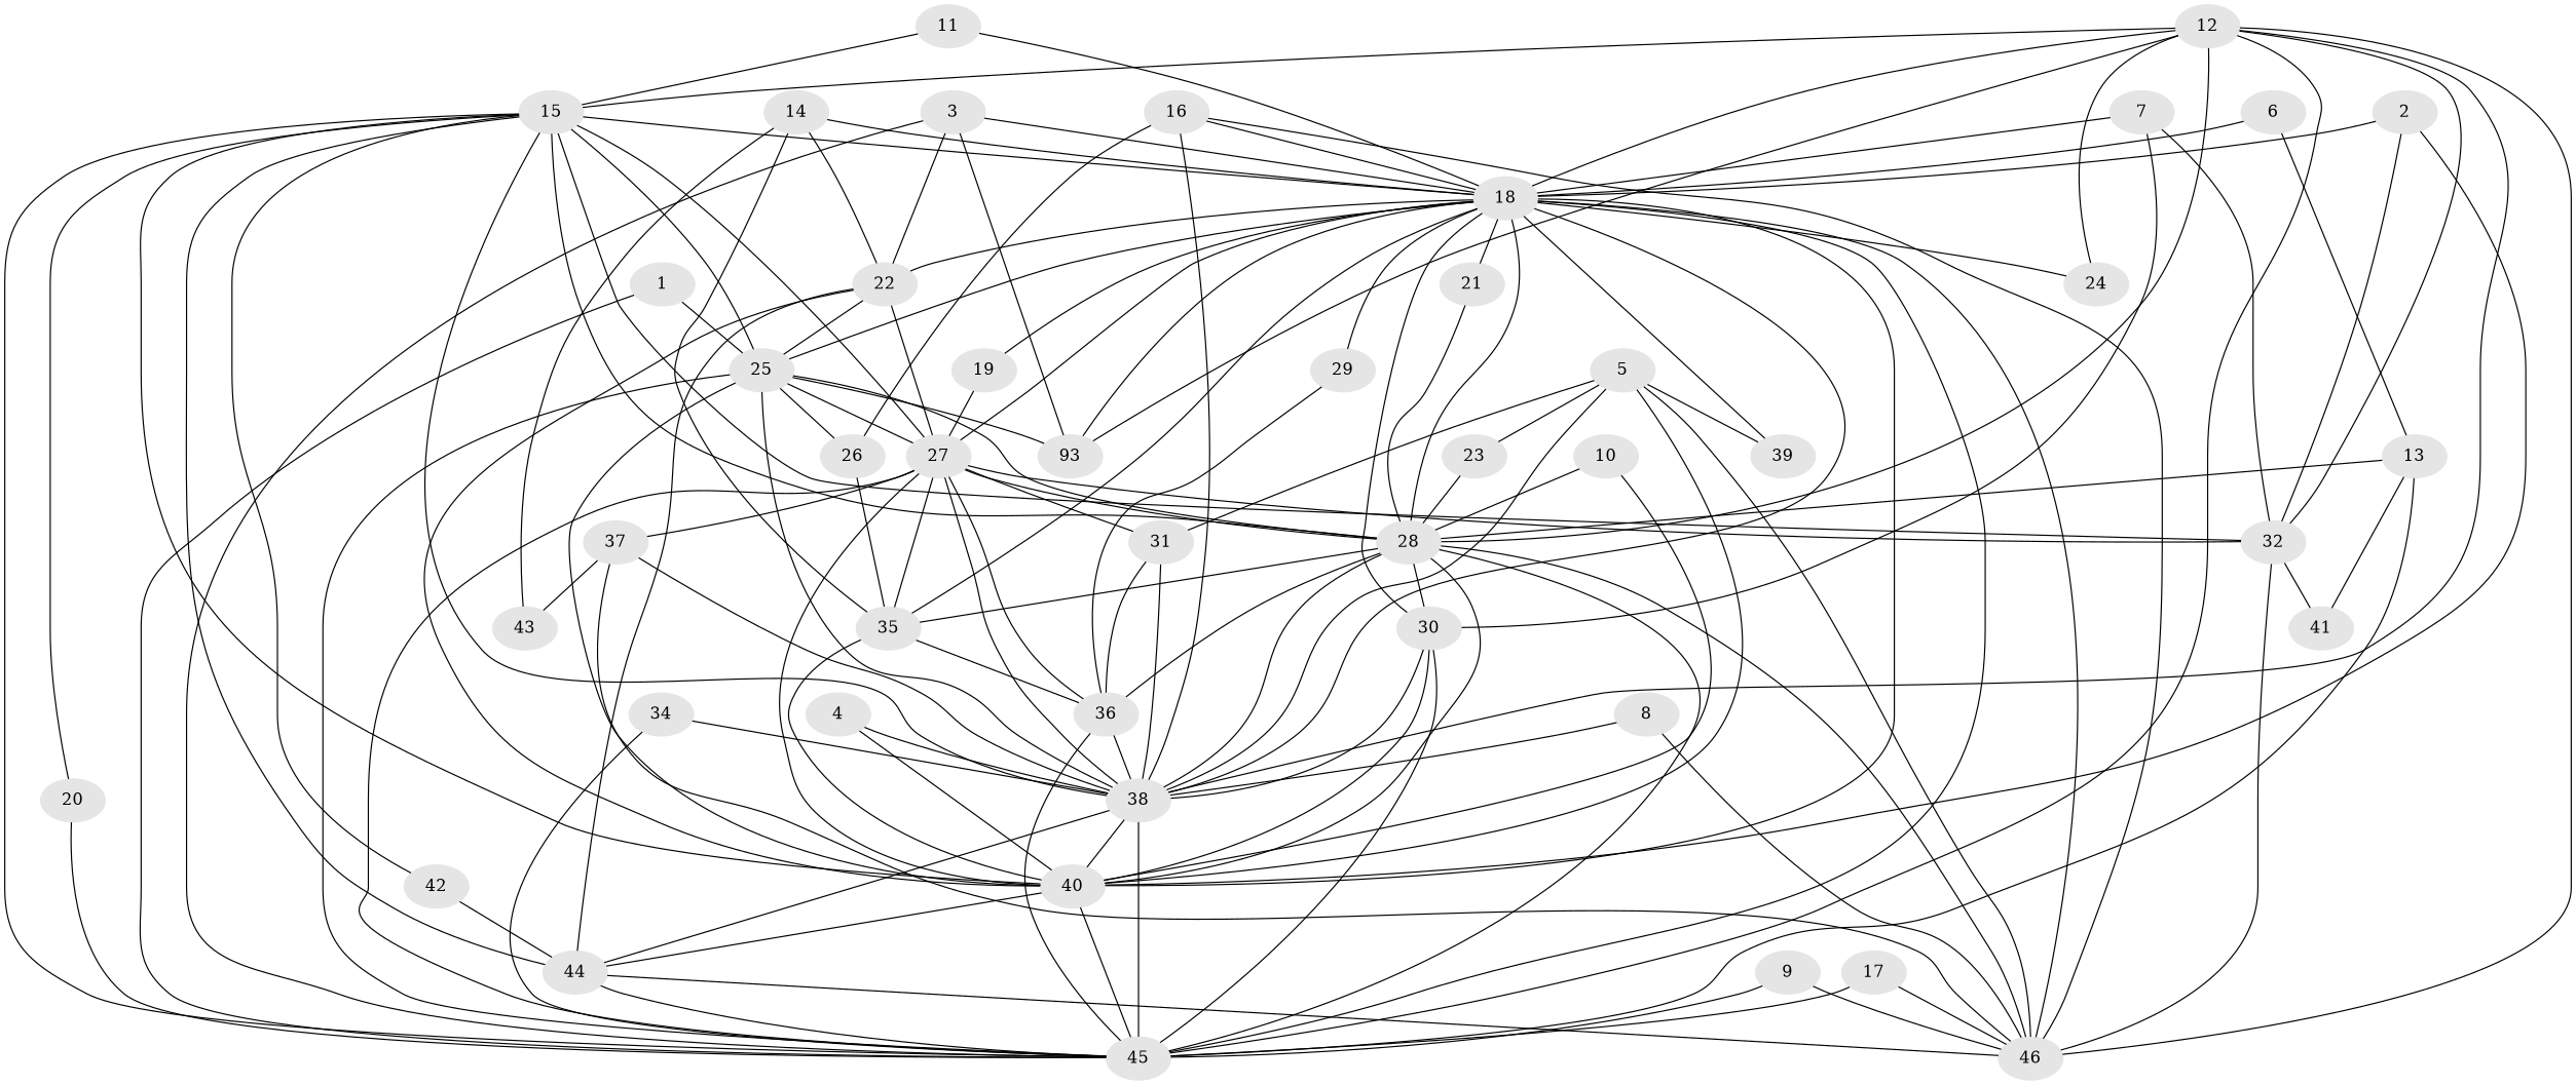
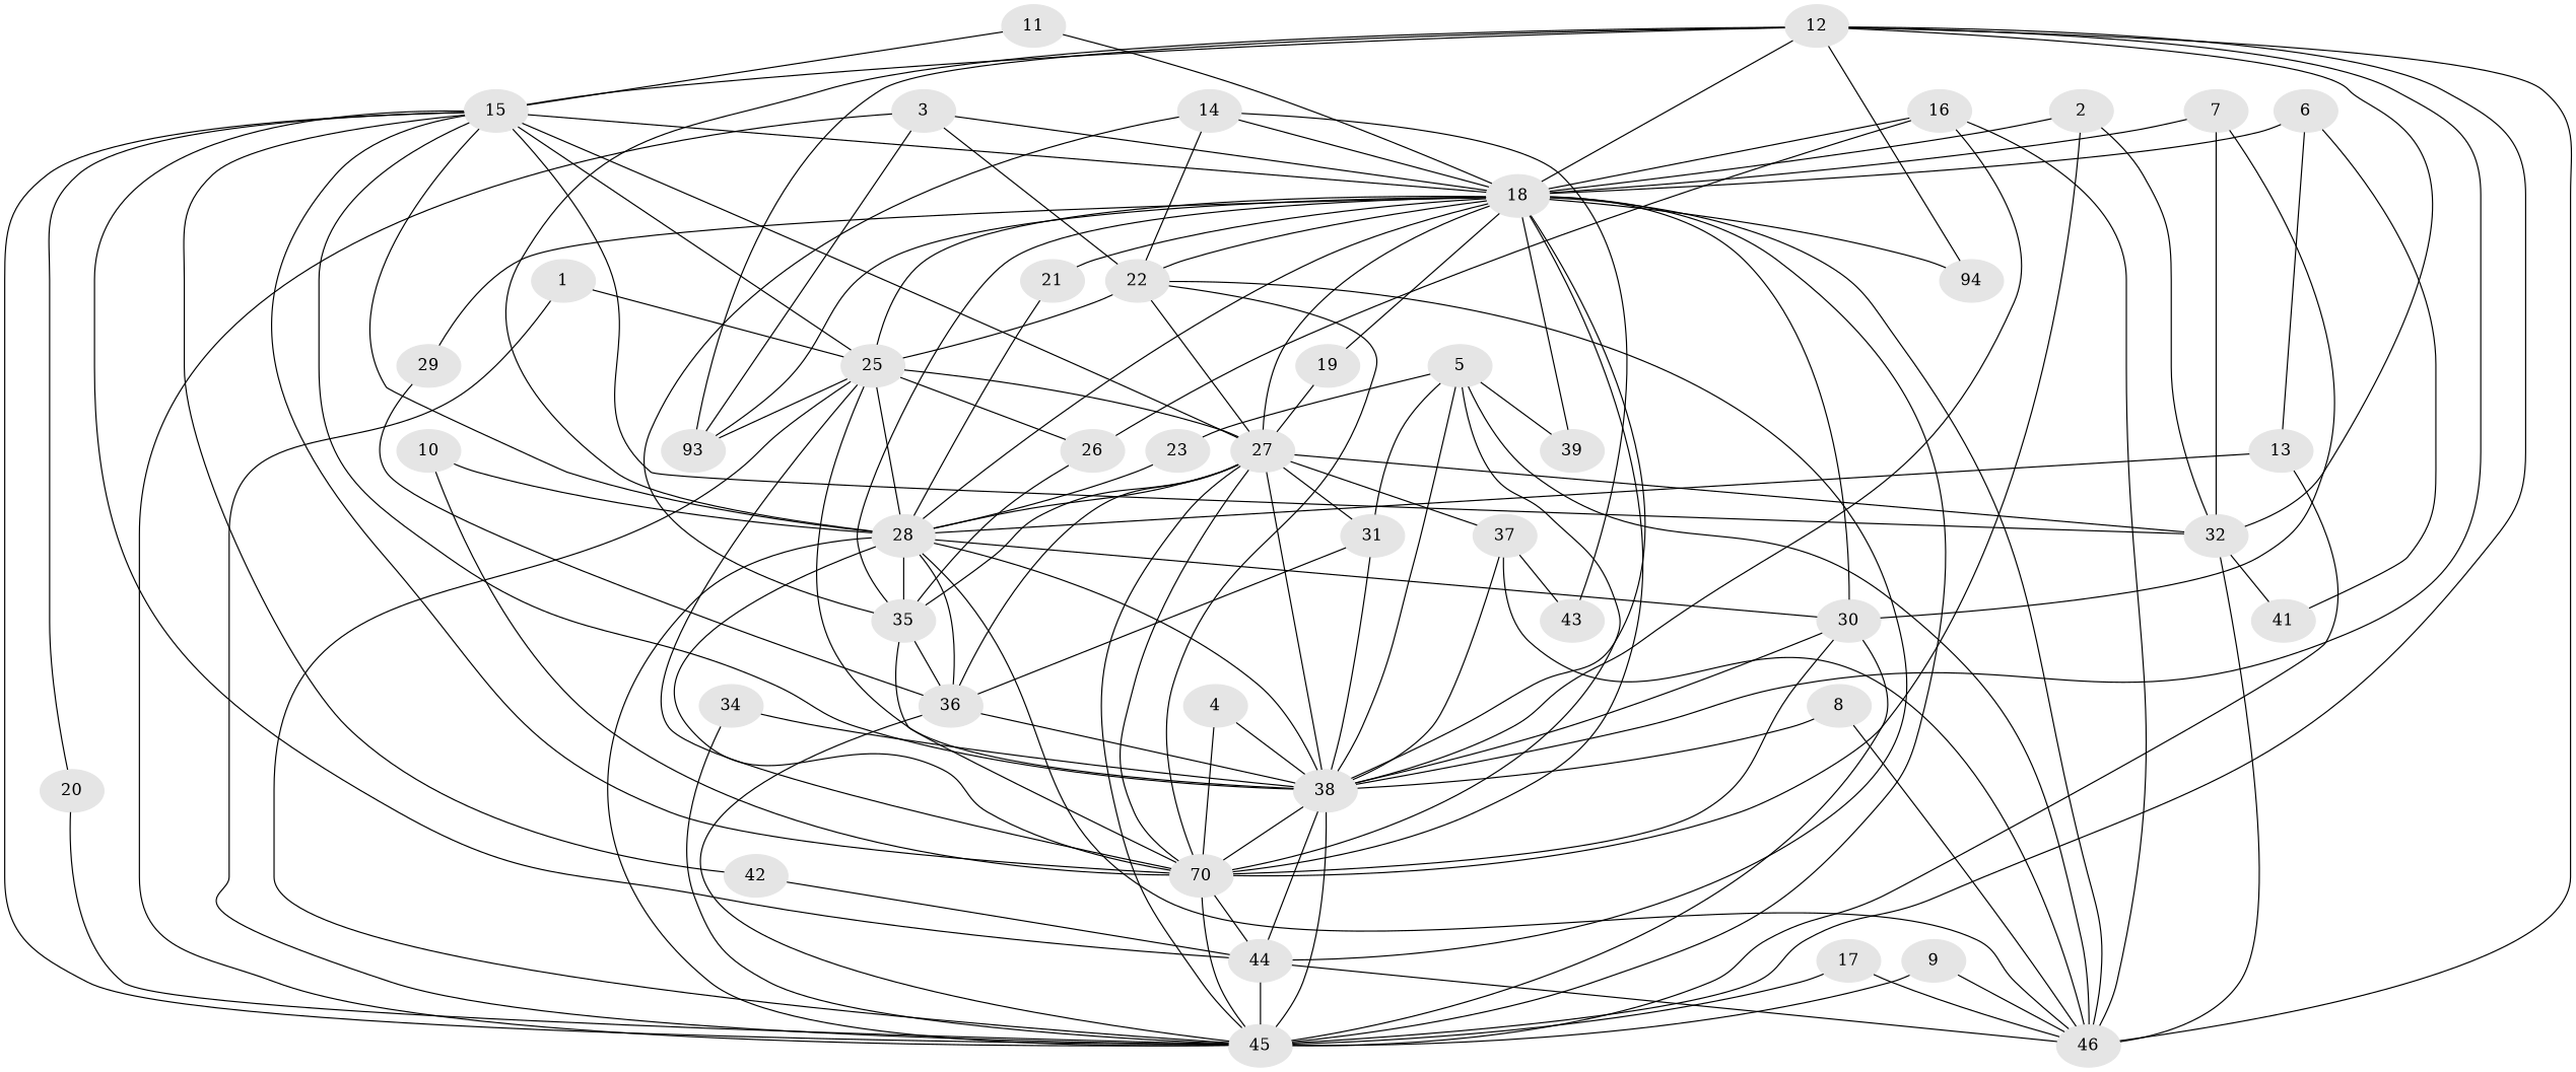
  graph {
    node [color=gray90 style=filled]
    edge [weight=1.0]
    1
    25
    45
-   40
+   40 [label=70]
    n5 [label=93]
    38
    28
    27
    26
    2
    18
    32
    22
    39
    46
    30
-   24
+   24 [label=94]
    35
    19
    21
    29
    41
    44
    3
    4
    5
    23
    31
    36
    6
    13
    7
    8
    9
    10
    11
    15
    20
    42
    12
    14
    43
    37
    16
    17
    34
    1 -- 25
    1 -- 45
    25 -- 45
    25 -- 40
    25 -- n5
    25 -- 38 [weight=2.0]
    25 -- 28
    25 -- 27
    25 -- 26
    40 -- 45
    40 -- 44
    38 -- 45 [weight=2.0]
    38 -- 40 [weight=2.0]
    38 -- 44
    28 -- 45
    28 -- 40
    28 -- 38 [weight=2.0]
    28 -- 46
    28 -- 30
    28 -- 35
    28 -- 36
    27 -- 45
    27 -- 40 [weight=2.0]
    27 -- 38 [weight=2.0]
    27 -- 28
    27 -- 32
    27 -- 35
    27 -- 31
    27 -- 36
    27 -- 37
    26 -- 35
    2 -- 40
    2 -- 18
    2 -- 32
    18 -- 25 [weight=2.0]
    18 -- 45 [weight=3.0]
    18 -- 40 [weight=2.0]
    18 -- n5
    18 -- 38 [weight=4.0]
    18 -- 28 [weight=2.0]
    18 -- 27 [weight=3.0]
    18 -- 22
    18 -- 39 [weight=2.0]
    18 -- 46
    18 -- 30
    18 -- 24
    18 -- 35
    18 -- 19
    18 -- 21
    18 -- 29
    32 -- 46
    32 -- 41
    22 -- 25
    22 -- 40
    22 -- 27
    22 -- 44
    30 -- 45
    30 -- 40
    30 -- 38
    35 -- 40
    35 -- 36
    19 -- 27
    21 -- 28
    29 -- 36
    44 -- 45
    44 -- 46
    3 -- 45
    3 -- n5
    3 -- 18
    3 -- 22
    4 -- 40
    4 -- 38
    5 -- 40
    5 -- 38
    5 -- 39
    5 -- 46
    5 -- 23
    5 -- 31
    23 -- 28
    31 -- 38
    31 -- 36
    36 -- 45
    36 -- 38
    6 -- 18
    6 -- 13
    13 -- 45
    13 -- 28
-   13 -- 41
+   6 -- 41
    7 -- 18
    7 -- 32
    7 -- 30
    8 -- 38
    8 -- 46
    9 -- 45
    9 -- 46
    10 -- 40
    10 -- 28
    11 -- 18
    11 -- 15
    15 -- 25
    15 -- 45
    15 -- 40
    15 -- 38 [weight=2.0]
    15 -- 28
    15 -- 27
    15 -- 18 [weight=3.0]
    15 -- 32
    15 -- 44
    15 -- 20
    15 -- 42
    20 -- 45
    42 -- 44
    12 -- 45
    12 -- n5
    12 -- 38
    12 -- 28
    12 -- 18
    12 -- 32
    12 -- 46
    12 -- 24
    12 -- 15
    14 -- 18
    14 -- 22
    14 -- 35
    14 -- 43
    37 -- 38
    37 -- 46
    37 -- 43
    16 -- 38
    16 -- 26
    16 -- 18
    16 -- 46
    17 -- 45
    17 -- 46
    34 -- 45
    34 -- 38
  }
